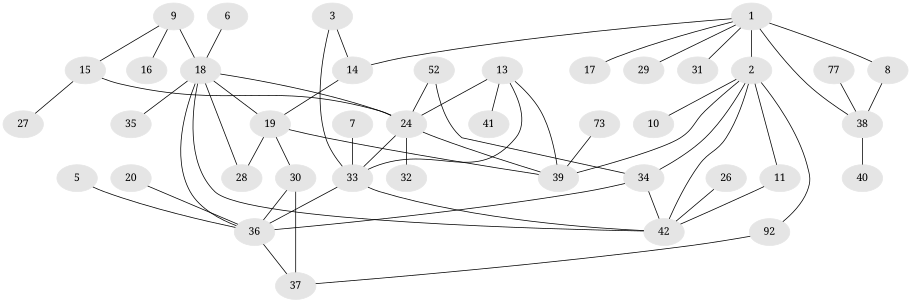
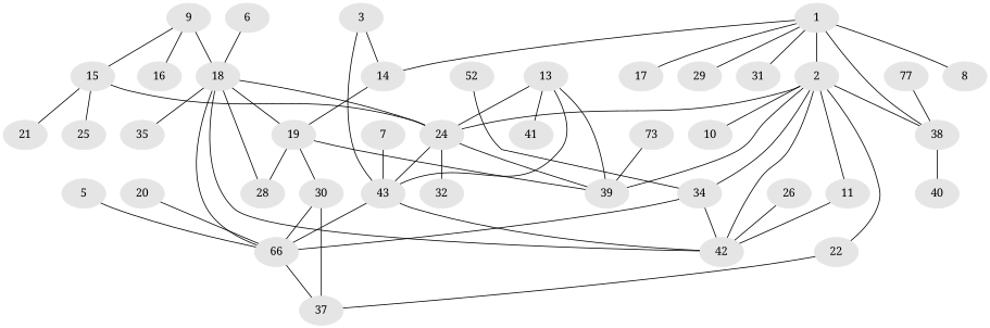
  graph {
    fontname="Noto Serif"
    node [color=gray90 fontname="Noto Serif" style=filled]
    edge [fontname="Noto Serif" weight=1.0]
    1
    2
    8
    14
    17
    29
    31
    38
    10
    11
-   22 [label=92]
+   22
    24
    34
    39
    42
    19
    40
    37
-   33
+   33 [label=43]
    32
-   36
+   36 [label=66]
    3
    30
    18
    28
    35
    5
    6
    7
    9
    15
    16
-   21 [label=27]
+   21
+   25
    n35 [label=52]
    13
    41
    20
    n39 [label=73]
    26
    n41 [label=77]
    1 -- 2 [weight=2.0]
    1 -- 8
    1 -- 14
    1 -- 17
    1 -- 29
    1 -- 31
    1 -- 38 [weight=2.0]
-   8 -- 38
+   2 -- 38
    2 -- 10
    2 -- 11
    2 -- 22
-   n35 -- 24
+   2 -- 24
    2 -- 34
    2 -- 39
    2 -- 42 [weight=2.0]
    14 -- 19
    38 -- 40
    11 -- 42
    22 -- 37
    24 -- 39
    24 -- 33
    24 -- 32
    34 -- 42 [weight=2.0]
    34 -- 36
    19 -- 39
    19 -- 30
    19 -- 28
    33 -- 42
    33 -- 36
    36 -- 37 [weight=2.0]
    3 -- 14
    3 -- 33
    30 -- 37 [weight=2.0]
    30 -- 36
    18 -- 24
    18 -- 42
    18 -- 19
    18 -- 36
    18 -- 28
    18 -- 35
    5 -- 36
    6 -- 18
    7 -- 33
    9 -- 18 [weight=3.0]
    9 -- 15
    9 -- 16
    15 -- 24
    15 -- 21
+   15 -- 25
    n35 -- 34
    13 -- 24
    13 -- 39
    13 -- 33
    13 -- 41
    20 -- 36
    n39 -- 39
    26 -- 42
    n41 -- 38
  }
